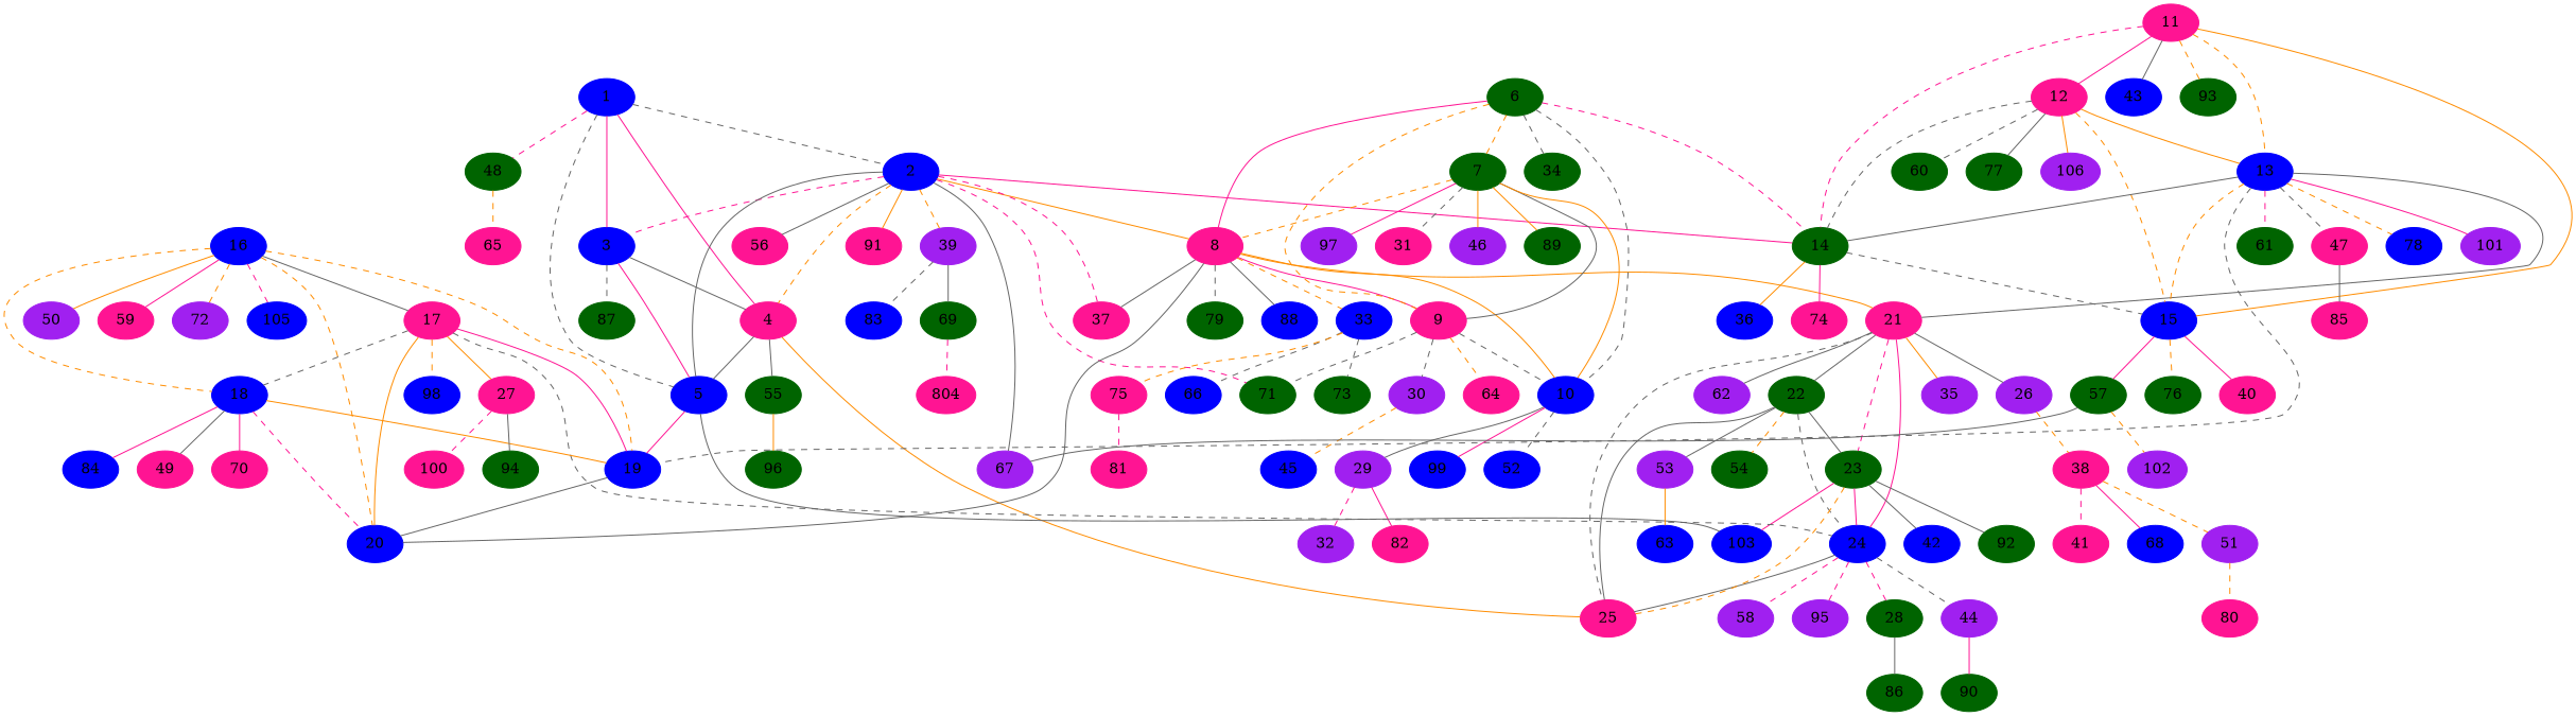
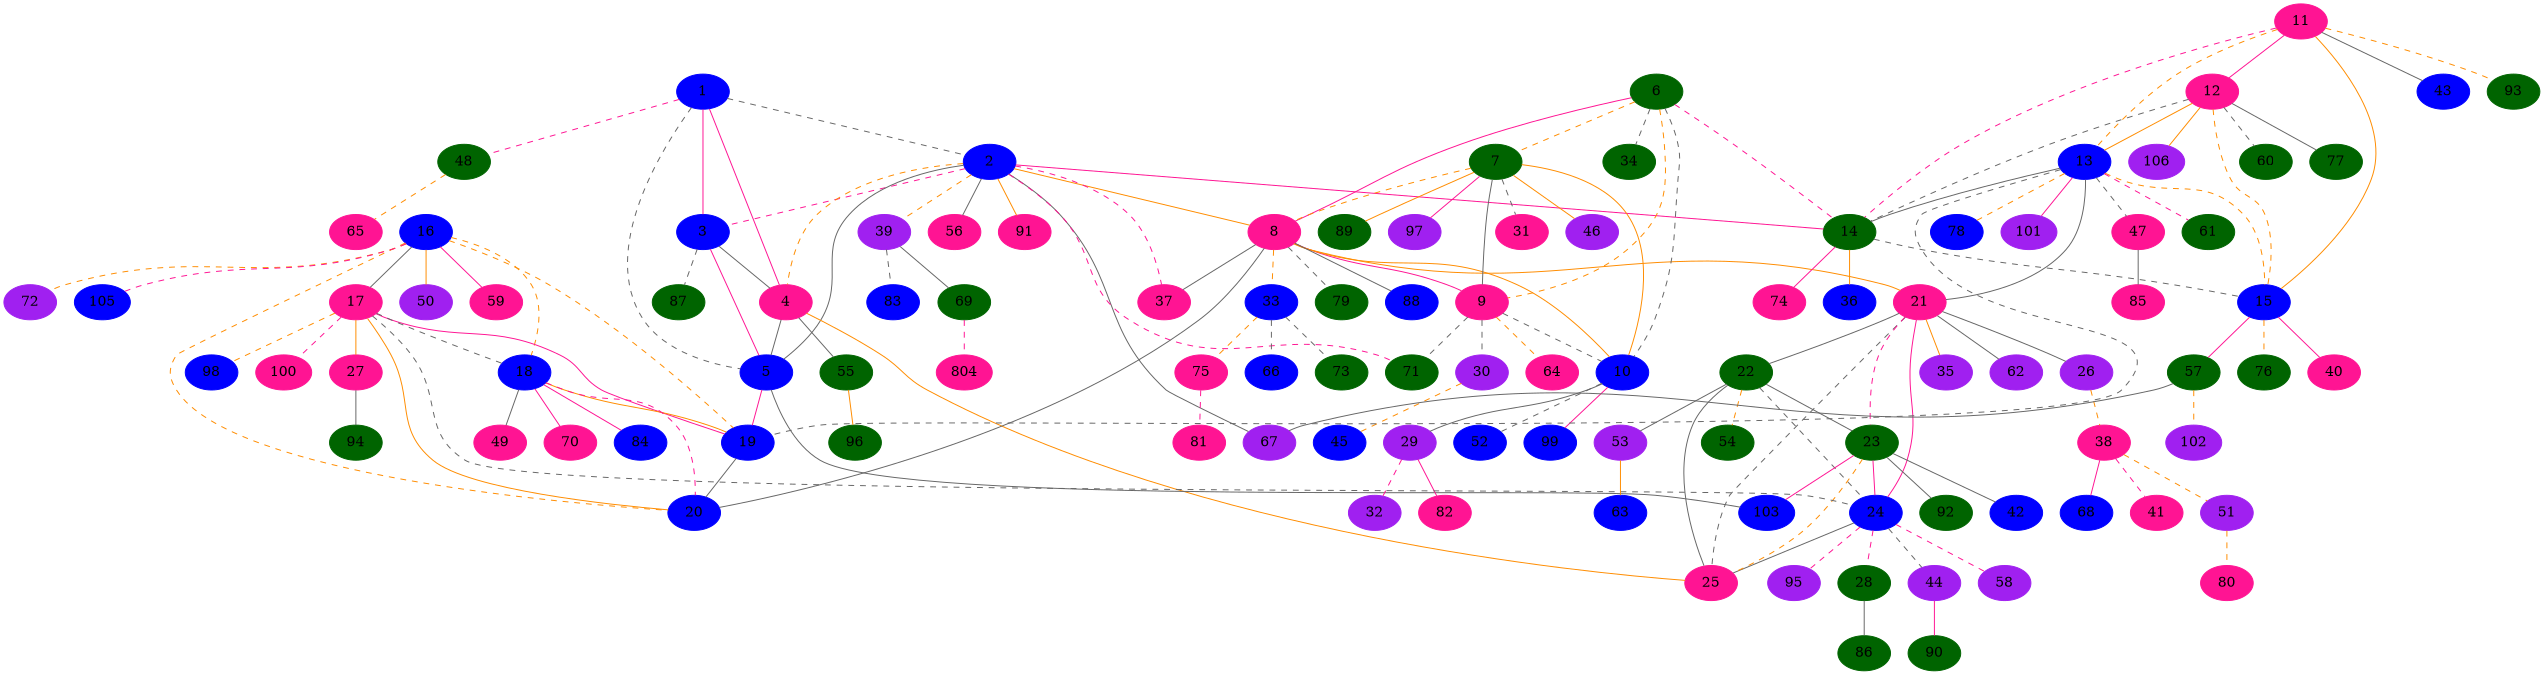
  graph {
    node [color=deeppink style=filled]
    edge [color=gray40 style=solid]
    1 [color=blue]
    2 [color=blue]
    3 [color=blue]
    4
    5 [color=blue]
    48 [color=darkgreen]
    8
    14 [color=darkgreen]
    37
    39 [color=purple]
    56
    67 [color=purple]
    71 [color=darkgreen]
    91
    87 [color=darkgreen]
    25
    55 [color=darkgreen]
    19 [color=blue]
    103 [color=blue]
    65
    9
    10 [color=blue]
    20 [color=blue]
    21
    33 [color=blue]
    79 [color=darkgreen]
    88 [color=blue]
    15 [color=blue]
    36 [color=blue]
    74
    69 [color=darkgreen]
    83 [color=blue]
    96 [color=darkgreen]
    6 [color=darkgreen]
    7 [color=darkgreen]
    34 [color=darkgreen]
    31
    46 [color=purple]
    89 [color=darkgreen]
    97 [color=purple]
    30 [color=purple]
    64
    29 [color=purple]
    52 [color=blue]
    99 [color=blue]
    24 [color=blue]
    22 [color=darkgreen]
    23 [color=darkgreen]
    26 [color=purple]
    35 [color=purple]
    62 [color=purple]
    66 [color=blue]
    73 [color=darkgreen]
    75
    45 [color=blue]
    32 [color=purple]
    82
    11
    12
    13 [color=blue]
    43 [color=blue]
    93 [color=darkgreen]
    60 [color=darkgreen]
    77 [color=darkgreen]
    106 [color=purple]
    47
    61 [color=darkgreen]
    78 [color=blue]
    101 [color=purple]
    40
    57 [color=darkgreen]
    76 [color=darkgreen]
    85
    102 [color=purple]
    16 [color=blue]
    17
    18 [color=blue]
    50 [color=purple]
    59
    72 [color=purple]
    105 [color=blue]
    27
    98 [color=blue]
    100
    49
    70
    84 [color=blue]
    28 [color=darkgreen]
    44 [color=purple]
    58 [color=purple]
    95 [color=purple]
    94 [color=darkgreen]
    53 [color=purple]
    54 [color=darkgreen]
    42 [color=blue]
    92 [color=darkgreen]
    38
    63 [color=blue]
    86 [color=darkgreen]
    90 [color=darkgreen]
    41
    51 [color=purple]
    68 [color=blue]
    81
    80
    n106 [label=804]
    1 -- 2 [style=dashed]
    1 -- 3 [color=deeppink]
    1 -- 4 [color=deeppink]
    1 -- 5 [style=dashed]
    1 -- 48 [color=deeppink style=dashed]
    2 -- 3 [color=deeppink style=dashed]
    2 -- 4 [color=darkorange style=dashed]
    2 -- 5
    2 -- 8 [color=darkorange]
    2 -- 14 [color=deeppink]
    2 -- 37 [color=deeppink style=dashed]
    2 -- 39 [color=darkorange style=dashed]
    2 -- 56
    2 -- 67
    2 -- 71 [color=deeppink style=dashed]
    2 -- 91 [color=darkorange]
    3 -- 4
    3 -- 5 [color=deeppink]
    3 -- 87 [style=dashed]
    4 -- 5
    4 -- 25 [color=darkorange]
    4 -- 55
    5 -- 19 [color=deeppink]
    5 -- 103
    48 -- 65 [color=darkorange style=dashed]
    8 -- 37
    8 -- 9 [color=deeppink]
    8 -- 10 [color=darkorange]
    8 -- 20
    8 -- 21 [color=darkorange]
    8 -- 33 [color=darkorange style=dashed]
    8 -- 79 [style=dashed]
    8 -- 88
    14 -- 15 [style=dashed]
    14 -- 36 [color=darkorange]
    14 -- 74 [color=deeppink]
    39 -- 69
    39 -- 83 [style=dashed]
    55 -- 96 [color=darkorange]
    19 -- 20
    9 -- 71 [style=dashed]
    9 -- 10 [style=dashed]
    9 -- 30 [style=dashed]
    9 -- 64 [color=darkorange style=dashed]
    10 -- 29
    10 -- 52 [style=dashed]
    10 -- 99 [color=deeppink]
    21 -- 25 [style=dashed]
    21 -- 24 [color=deeppink]
    21 -- 22
    21 -- 23 [color=deeppink style=dashed]
    21 -- 26
    21 -- 35 [color=darkorange]
    21 -- 62
    33 -- 66 [style=dashed]
    33 -- 73 [style=dashed]
    33 -- 75 [color=darkorange style=dashed]
    15 -- 40 [color=deeppink]
    15 -- 57 [color=deeppink]
    15 -- 76 [color=darkorange style=dashed]
    69 -- n106 [color=deeppink style=dashed]
    6 -- 8 [color=deeppink]
    6 -- 14 [color=deeppink style=dashed]
    6 -- 9 [color=darkorange style=dashed]
    6 -- 10 [style=dashed]
    6 -- 7 [color=darkorange style=dashed]
    6 -- 34 [style=dashed]
    7 -- 8 [color=darkorange style=dashed]
    7 -- 9
    7 -- 10 [color=darkorange]
    7 -- 31 [style=dashed]
    7 -- 46 [color=darkorange]
    7 -- 89 [color=darkorange]
    7 -- 97 [color=deeppink]
    30 -- 45 [color=darkorange style=dashed]
    29 -- 32 [color=deeppink style=dashed]
    29 -- 82 [color=deeppink]
    24 -- 25
    24 -- 28 [color=deeppink style=dashed]
    24 -- 44 [style=dashed]
    24 -- 58 [color=deeppink style=dashed]
    24 -- 95 [color=deeppink style=dashed]
    22 -- 25
    22 -- 24 [style=dashed]
    22 -- 23
    22 -- 53
    22 -- 54 [color=darkorange style=dashed]
    23 -- 25 [color=darkorange style=dashed]
    23 -- 103 [color=deeppink]
    23 -- 24 [color=deeppink]
    23 -- 42
    23 -- 92
    26 -- 38 [color=darkorange style=dashed]
    75 -- 81 [color=deeppink style=dashed]
    11 -- 14 [color=deeppink style=dashed]
    11 -- 15 [color=darkorange]
    11 -- 12 [color=deeppink]
    11 -- 13 [color=darkorange style=dashed]
    11 -- 43
    11 -- 93 [color=darkorange style=dashed]
    12 -- 14 [style=dashed]
    12 -- 15 [color=darkorange style=dashed]
    12 -- 13 [color=darkorange]
    12 -- 60 [style=dashed]
    12 -- 77
    12 -- 106 [color=darkorange]
    13 -- 14
    13 -- 19 [style=dashed]
    13 -- 21
    13 -- 15 [color=darkorange style=dashed]
    13 -- 47 [style=dashed]
    13 -- 61 [color=deeppink style=dashed]
    13 -- 78 [color=darkorange style=dashed]
    13 -- 101 [color=deeppink]
    47 -- 85
    57 -- 67
    57 -- 102 [color=darkorange style=dashed]
    16 -- 19 [color=darkorange style=dashed]
    16 -- 20 [color=darkorange style=dashed]
    16 -- 17
    16 -- 18 [color=darkorange style=dashed]
    16 -- 50 [color=darkorange]
    16 -- 59 [color=deeppink]
    16 -- 72 [color=darkorange style=dashed]
    16 -- 105 [color=deeppink style=dashed]
    17 -- 19 [color=deeppink]
    17 -- 20 [color=darkorange]
    17 -- 24 [style=dashed]
    17 -- 18 [style=dashed]
    17 -- 27 [color=darkorange]
    17 -- 98 [color=darkorange style=dashed]
-   27 -- 100 [color=deeppink style=dashed]
+   17 -- 100 [color=deeppink style=dashed]
    18 -- 19 [color=darkorange]
    18 -- 20 [color=deeppink style=dashed]
    18 -- 49
    18 -- 70 [color=deeppink]
    18 -- 84 [color=deeppink]
    27 -- 94
    28 -- 86
    44 -- 90 [color=deeppink]
    53 -- 63 [color=darkorange]
    38 -- 41 [color=deeppink style=dashed]
    38 -- 51 [color=darkorange style=dashed]
    38 -- 68 [color=deeppink]
    51 -- 80 [color=darkorange style=dashed]
  }
